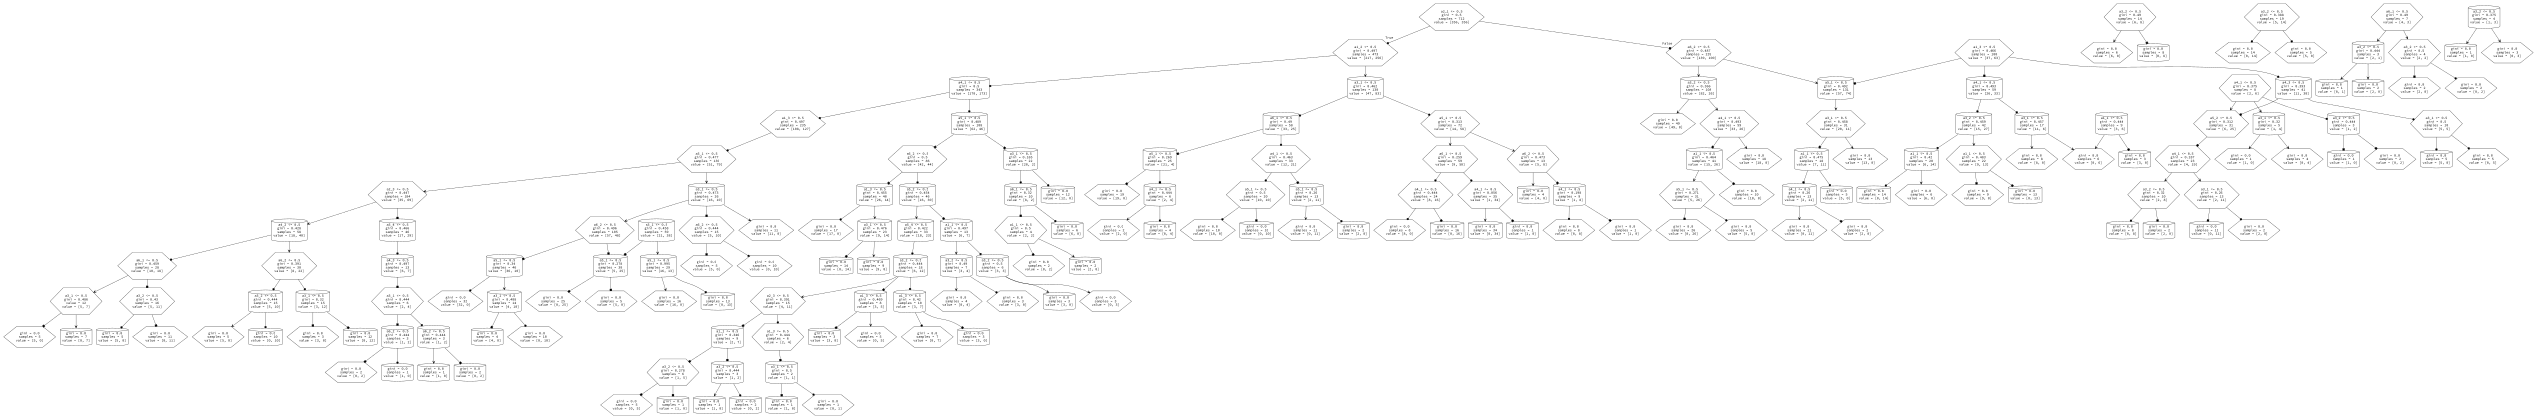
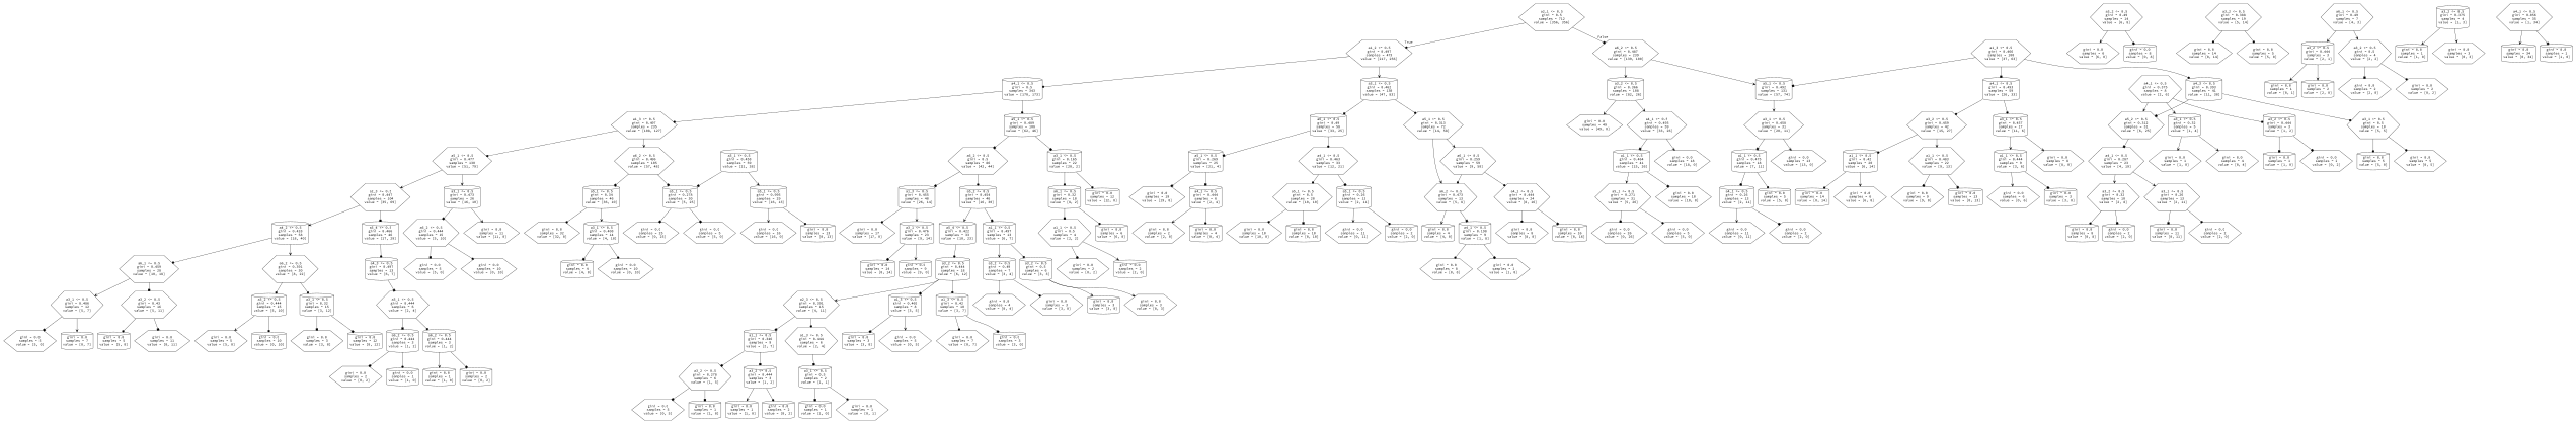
  digraph {
    fontname="Source Code Pro"
    node [fontname="Source Code Pro" shape=hexagon]
    edge [arrowhead=box fontname="Source Code Pro"]
    n1 [label="a2_1 <= 0.5\ngini = 0.5\nsamples = 712\nvalue = [356, 356]"]
    n2 [label="a1_2 <= 0.5\ngini = 0.497\nsamples = 473\nvalue = [217, 256]"]
    n3 [label="a6_2 <= 0.5\ngini = 0.487\nsamples = 239\nvalue = [139, 100]"]
    n4 [label="a4_1 <= 0.5\ngini = 0.5\nsamples = 343\nvalue = [170, 173]" shape=cylinder]
    n5 [label="a3_1 <= 0.5\ngini = 0.462\nsamples = 130\nvalue = [47, 83]" shape=cylinder]
    n6 [label="a3_2 <= 0.5\ngini = 0.366\nsamples = 108\nvalue = [82, 26]" shape=cylinder]
    n7 [label="a5_1 <= 0.5\ngini = 0.492\nsamples = 131\nvalue = [57, 74]" shape=cylinder]
    n8 [label="a1_3 <= 0.5\ngini = 0.497\nsamples = 235\nvalue = [108, 127]"]
    n9 [label="a5_1 <= 0.5\ngini = 0.489\nsamples = 108\nvalue = [62, 46]" shape=cylinder]
    n10 [label="a6_1 <= 0.5\ngini = 0.49\nsamples = 58\nvalue = [33, 25]" shape=cylinder]
    n11 [label="a5_1 <= 0.5\ngini = 0.313\nsamples = 72\nvalue = [14, 58]"]
    n12 [label="a5_1 <= 0.5\ngini = 0.477\nsamples = 130\nvalue = [51, 79]"]
    n13 [label="a6_2 <= 0.5\ngini = 0.496\nsamples = 105\nvalue = [57, 48]"]
    n14 [label="a6_2 <= 0.5\ngini = 0.5\nsamples = 86\nvalue = [42, 44]"]
    n15 [label="a3_1 <= 0.5\ngini = 0.165\nsamples = 22\nvalue = [20, 2]" shape=cylinder]
    n16 [label="a2_3 <= 0.5\ngini = 0.447\nsamples = 104\nvalue = [35, 69]"]
    n17 [label="a3_1 <= 0.5\ngini = 0.473\nsamples = 26\nvalue = [16, 10]" shape=cylinder]
    n18 [label="a5_1 <= 0.5\ngini = 0.34\nsamples = 46\nvalue = [36, 10]" shape=cylinder]
    n19 [label="a5_1 <= 0.5\ngini = 0.278\nsamples = 30\nvalue = [5, 25]" shape=cylinder]
    n20 [label="a4_2 <= 0.5\ngini = 0.428\nsamples = 58\nvalue = [18, 40]" shape=cylinder]
    n21 [label="a5_4 <= 0.5\ngini = 0.466\nsamples = 46\nvalue = [17, 29]" shape=cylinder]
    n22 [label="a6_2 <= 0.5\ngini = 0.444\nsamples = 15\nvalue = [5, 10]"]
    n23 [label="gini = 0.0\nsamples = 11\nvalue = [11, 0]"]
    n24 [label="a6_1 <= 0.5\ngini = 0.459\nsamples = 28\nvalue = [10, 18]"]
    n25 [label="a6_2 <= 0.5\ngini = 0.391\nsamples = 30\nvalue = [8, 22]"]
    n26 [label="a4_3 <= 0.5\ngini = 0.497\nsamples = 13\nvalue = [6, 7]" shape=cylinder]
-   n27 [label="a3_1 <= 0.5\ngini = 0.486\nvalue = 12\nvalue = [5, 7]"]
+   n27 [label="a3_1 <= 0.5\ngini = 0.486\nsamples = 12\nvalue = [5, 7]"]
    n28 [label="a3_2 <= 0.5\ngini = 0.43\nsamples = 16\nvalue = [5, 11]"]
    n29 [label="a3_2 <= 0.5\ngini = 0.444\nsamples = 15\nvalue = [5, 10]" shape=cylinder]
    n30 [label="a3_1 <= 0.5\ngini = 0.32\nsamples = 15\nvalue = [3, 12]" shape=cylinder]
    n31 [label="gini = 0.0\nsamples = 5\nvalue = [5, 0]"]
    n32 [label="gini = 0.0\nsamples = 7\nvalue = [0, 7]" shape=cylinder]
    n33 [label="gini = 0.0\nsamples = 5\nvalue = [5, 0]" shape=cylinder]
    n34 [label="gini = 0.0\nsamples = 11\nvalue = [0, 11]"]
    n35 [label="gini = 0.0\nsamples = 5\nvalue = [5, 0]"]
    n36 [label="gini = 0.0\nsamples = 10\nvalue = [0, 10]" shape=cylinder]
    n37 [label="gini = 0.0\nsamples = 3\nvalue = [3, 0]"]
    n38 [label="gini = 0.0\nsamples = 12\nvalue = [0, 12]" shape=cylinder]
    n39 [label="a3_1 <= 0.5\ngini = 0.444\nsamples = 6\nvalue = [2, 4]"]
    n40 [label="a3_2 <= 0.5\ngini = 0.49\nsamples = 14\nvalue = [6, 8]"]
    n41 [label="gini = 0.0\nsamples = 6\nvalue = [6, 0]"]
    n42 [label="gini = 0.0\nsamples = 8\nvalue = [0, 8]" shape=cylinder]
    n43 [label="a3_2 <= 0.5\ngini = 0.388\nsamples = 19\nvalue = [5, 14]"]
    n44 [label="gini = 0.0\nsamples = 14\nvalue = [0, 14]"]
    n45 [label="gini = 0.0\nsamples = 5\nvalue = [5, 0]"]
    n46 [label="a6_1 <= 0.5\ngini = 0.49\nsamples = 7\nvalue = [4, 3]"]
    n47 [label="a3_2 <= 0.5\ngini = 0.444\nsamples = 3\nvalue = [2, 1]" shape=cylinder]
    n48 [label="a3_2 <= 0.5\ngini = 0.5\nsamples = 4\nvalue = [2, 2]"]
    n49 [label="a6_2 <= 0.5\ngini = 0.444\nsamples = 3\nvalue = [1, 2]" shape=cylinder]
    n50 [label="a6_2 <= 0.5\ngini = 0.444\nsamples = 3\nvalue = [1, 2]" shape=cylinder]
    n51 [label="gini = 0.0\nsamples = 1\nvalue = [0, 1]" shape=cylinder]
    n52 [label="gini = 0.0\nsamples = 2\nvalue = [2, 0]" shape=cylinder]
    n53 [label="gini = 0.0\nsamples = 2\nvalue = [2, 0]"]
    n54 [label="gini = 0.0\nsamples = 2\nvalue = [0, 2]"]
    n55 [label="gini = 0.0\nsamples = 2\nvalue = [0, 2]"]
    n56 [label="gini = 0.0\nsamples = 1\nvalue = [1, 0]" shape=cylinder]
    n57 [label="gini = 0.0\nsamples = 1\nvalue = [1, 0]" shape=cylinder]
    n58 [label="gini = 0.0\nsamples = 2\nvalue = [0, 2]" shape=cylinder]
    n59 [label="gini = 0.0\nsamples = 5\nvalue = [5, 0]"]
    n60 [label="gini = 0.0\nsamples = 10\nvalue = [0, 10]"]
    n61 [label="a3_1 <= 0.5\ngini = 0.458\nsamples = 59\nvalue = [21, 38]" shape=cylinder]
    n62 [label="a5_1 <= 0.5\ngini = 0.995\nsamples = 29\nvalue = [16, 13]" shape=cylinder]
    n63 [label="gini = 0.0\nsamples = 32\nvalue = [32, 0]"]
    n64 [label="a3_1 <= 0.5\ngini = 0.408\nsamples = 14\nvalue = [4, 10]" shape=cylinder]
    n65 [label="gini = 0.0\nsamples = 16\nvalue = [16, 0]"]
    n66 [label="gini = 0.0\nsamples = 13\nvalue = [0, 13]" shape=cylinder]
    n67 [label="gini = 0.0\nsamples = 25\nvalue = [0, 25]"]
    n68 [label="gini = 0.0\nsamples = 5\nvalue = [5, 0]"]
    n69 [label="gini = 0.0\nsamples = 4\nvalue = [4, 0]" shape=cylinder]
    n70 [label="gini = 0.0\nsamples = 10\nvalue = [0, 10]"]
    n71 [label="a1_3 <= 0.5\ngini = 0.455\nsamples = 40\nvalue = [26, 14]" shape=cylinder]
    n72 [label="a5_2 <= 0.5\ngini = 0.454\nsamples = 46\nvalue = [16, 30]" shape=cylinder]
    n73 [label="a6_1 <= 0.5\ngini = 0.32\nsamples = 10\nvalue = [8, 2]" shape=cylinder]
    n74 [label="gini = 0.0\nsamples = 12\nvalue = [12, 0]" shape=cylinder]
    n75 [label="gini = 0.0\nsamples = 17\nvalue = [17, 0]"]
    n76 [label="a3_1 <= 0.5\ngini = 0.476\nsamples = 23\nvalue = [9, 14]" shape=cylinder]
    n77 [label="a5_4 <= 0.5\ngini = 0.422\nsamples = 33\nvalue = [10, 23]" shape=cylinder]
    n78 [label="a1_1 <= 0.5\ngini = 0.497\nsamples = 13\nvalue = [6, 7]" shape=cylinder]
    n79 [label="gini = 0.0\nsamples = 14\nvalue = [0, 14]" shape=cylinder]
    n80 [label="gini = 0.0\nsamples = 9\nvalue = [9, 0]" shape=cylinder]
    n81 [label="a3_2 <= 0.5\ngini = 0.444\nsamples = 18\nvalue = [6, 12]" shape=cylinder]
    n82 [label="a3_2 <= 0.5\ngini = 0.49\nsamples = 7\nvalue = [3, 4]" shape=cylinder]
    n83 [label="a3_2 <= 0.5\ngini = 0.5\nsamples = 6\nvalue = [3, 3]" shape=cylinder]
    n84 [label="a2_3 <= 0.5\ngini = 0.391\nsamples = 15\nvalue = [4, 11]"]
    n85 [label="a1_3 <= 0.5\ngini = 0.469\nsamples = 8\nvalue = [3, 5]" shape=cylinder]
    n86 [label="a1_3 <= 0.5\ngini = 0.42\nsamples = 10\nvalue = [3, 7]" shape=cylinder]
    n87 [label="a1_1 <= 0.5\ngini = 0.346\nsamples = 9\nvalue = [2, 7]" shape=cylinder]
    n88 [label="a1_3 <= 0.5\ngini = 0.444\nsamples = 6\nvalue = [2, 4]"]
    n89 [label="gini = 0.0\nsamples = 3\nvalue = [3, 0]" shape=cylinder]
    n90 [label="gini = 0.0\nsamples = 5\nvalue = [0, 5]"]
    n91 [label="gini = 0.0\nsamples = 7\nvalue = [0, 7]"]
    n92 [label="gini = 0.0\nsamples = 3\nvalue = [3, 0]" shape=cylinder]
    n93 [label="a3_2 <= 0.5\ngini = 0.278\nsamples = 6\nvalue = [1, 5]"]
    n94 [label="a3_2 <= 0.5\ngini = 0.444\nsamples = 3\nvalue = [1, 2]" shape=cylinder]
    n95 [label="a3_1 <= 0.5\ngini = 0.5\nsamples = 2\nvalue = [1, 1]" shape=cylinder]
    n96 [label="gini = 0.0\nsamples = 5\nvalue = [0, 5]"]
    n97 [label="gini = 0.0\nsamples = 1\nvalue = [1, 0]" shape=cylinder]
    n98 [label="gini = 0.0\nsamples = 1\nvalue = [1, 0]" shape=cylinder]
    n99 [label="gini = 0.0\nsamples = 2\nvalue = [0, 2]" shape=cylinder]
    n100 [label="a3_2 <= 0.5\ngini = 0.375\nsamples = 4\nvalue = [1, 3]" shape=cylinder]
    n101 [label="gini = 0.0\nsamples = 1\nvalue = [1, 0]" shape=cylinder]
    n102 [label="gini = 0.0\nsamples = 3\nvalue = [0, 3]"]
    n103 [label="gini = 0.0\nsamples = 1\nvalue = [1, 0]" shape=cylinder]
    n104 [label="gini = 0.0\nsamples = 1\nvalue = [0, 1]"]
    n105 [label="gini = 0.0\nsamples = 4\nvalue = [0, 4]"]
    n106 [label="gini = 0.0\nsamples = 3\nvalue = [3, 0]"]
    n107 [label="gini = 0.0\nsamples = 3\nvalue = [3, 0]" shape=cylinder]
    n108 [label="gini = 0.0\nsamples = 3\nvalue = [0, 3]"]
    n109 [label="a1_1 <= 0.5\ngini = 0.5\nsamples = 4\nvalue = [2, 2]"]
    n110 [label="gini = 0.0\nsamples = 6\nvalue = [6, 0]" shape=cylinder]
    n111 [label="gini = 0.0\nsamples = 2\nvalue = [0, 2]"]
    n112 [label="gini = 0.0\nsamples = 2\nvalue = [2, 0]" shape=cylinder]
    n113 [label="a5_1 <= 0.5\ngini = 0.269\nsamples = 25\nvalue = [21, 4]" shape=cylinder]
    n114 [label="a4_1 <= 0.5\ngini = 0.463\nsamples = 33\nvalue = [12, 21]"]
    n115 [label="a6_1 <= 0.5\ngini = 0.259\nsamples = 59\nvalue = [9, 50]"]
    n116 [label="a6_2 <= 0.5\ngini = 0.473\nsamples = 13\nvalue = [5, 8]"]
    n117 [label="gini = 0.0\nsamples = 19\nvalue = [19, 0]"]
    n118 [label="a4_1 <= 0.5\ngini = 0.444\nsamples = 6\nvalue = [2, 4]" shape=cylinder]
    n119 [label="a5_1 <= 0.5\ngini = 0.5\nsamples = 20\nvalue = [10, 10]"]
    n120 [label="a5_1 <= 0.5\ngini = 0.26\nsamples = 13\nvalue = [2, 11]" shape=cylinder]
    n121 [label="gini = 0.0\nsamples = 2\nvalue = [2, 0]"]
    n122 [label="gini = 0.0\nsamples = 4\nvalue = [0, 4]" shape=cylinder]
    n123 [label="gini = 0.0\nsamples = 10\nvalue = [10, 0]"]
    n124 [label="gini = 0.0\nsamples = 10\nvalue = [0, 10]" shape=cylinder]
    n125 [label="gini = 0.0\nsamples = 11\nvalue = [0, 11]"]
    n126 [label="gini = 0.0\nsamples = 2\nvalue = [2, 0]" shape=cylinder]
    n127 [label="a4_1 <= 0.5\ngini = 0.444\nsamples = 24\nvalue = [8, 16]"]
    n128 [label="a4_1 <= 0.5\ngini = 0.056\nsamples = 35\nvalue = [1, 34]"]
    n129 [label="gini = 0.0\nsamples = 4\nvalue = [4, 0]" shape=cylinder]
    n130 [label="a4_1 <= 0.5\ngini = 0.198\nsamples = 9\nvalue = [1, 8]" shape=cylinder]
    n131 [label="gini = 0.0\nsamples = 8\nvalue = [8, 0]"]
    n132 [label="gini = 0.0\nsamples = 16\nvalue = [0, 16]" shape=cylinder]
    n133 [label="gini = 0.0\nsamples = 34\nvalue = [0, 34]" shape=cylinder]
    n134 [label="gini = 0.0\nsamples = 1\nvalue = [1, 0]" shape=cylinder]
    n135 [label="gini = 0.0\nsamples = 8\nvalue = [0, 8]"]
    n136 [label="gini = 0.0\nsamples = 1\nvalue = [1, 0]"]
    n137 [label="gini = 0.0\nsamples = 49\nvalue = [49, 0]"]
    n138 [label="a4_1 <= 0.5\ngini = 0.493\nsamples = 59\nvalue = [33, 26]"]
    n139 [label="a3_1 <= 0.5\ngini = 0.458\nsamples = 31\nvalue = [20, 11]"]
    n140 [label="a1_1 <= 0.5\ngini = 0.464\nsamples = 41\nvalue = [15, 26]" shape=cylinder]
    n141 [label="gini = 0.0\nsamples = 18\nvalue = [18, 0]"]
    n142 [label="a5_1 <= 0.5\ngini = 0.271\nsamples = 31\nvalue = [5, 26]"]
    n143 [label="gini = 0.0\nsamples = 10\nvalue = [10, 0]"]
    n144 [label="gini = 0.0\nsamples = 26\nvalue = [0, 26]"]
    n145 [label="gini = 0.0\nsamples = 5\nvalue = [5, 0]"]
    n146 [label="a1_3 <= 0.5\ngini = 0.466\nsamples = 100\nvalue = [37, 63]"]
    n147 [label="a4_1 <= 0.5\ngini = 0.493\nsamples = 59\nvalue = [26, 33]" shape=cylinder]
    n148 [label="a4_3 <= 0.5\ngini = 0.393\nsamples = 41\nvalue = [11, 30]" shape=cylinder]
    n149 [label="a1_1 <= 0.5\ngini = 0.475\nsamples = 18\nvalue = [7, 11]" shape=cylinder]
    n150 [label="gini = 0.0\nsamples = 13\nvalue = [13, 0]"]
-   n151 [label="a3_2 <= 0.5\ngini = 0.459\nsamples = 42\nvalue = [15, 27]" shape=cylinder]
+   n151 [label="a3_2 <= 0.5\ngini = 0.459\nsamples = 42\nvalue = [15, 27]"]
    n152 [label="a3_1 <= 0.5\ngini = 0.457\nsamples = 17\nvalue = [11, 6]" shape=cylinder]
    n153 [label="a5_2 <= 0.5\ngini = 0.312\nsamples = 31\nvalue = [6, 25]"]
    n154 [label="a3_1 <= 0.5\ngini = 0.5\nsamples = 10\nvalue = [5, 5]"]
    n155 [label="a1_1 <= 0.5\ngini = 0.42\nsamples = 20\nvalue = [6, 14]" shape=cylinder]
    n156 [label="a1_1 <= 0.5\ngini = 0.483\nsamples = 22\nvalue = [9, 13]"]
    n157 [label="a1_1 <= 0.5\ngini = 0.444\nsamples = 9\nvalue = [3, 6]" shape=cylinder]
    n158 [label="gini = 0.0\nsamples = 8\nvalue = [8, 0]"]
    n159 [label="gini = 0.0\nsamples = 14\nvalue = [0, 14]" shape=cylinder]
    n160 [label="gini = 0.0\nsamples = 6\nvalue = [6, 0]"]
    n161 [label="gini = 0.0\nsamples = 9\nvalue = [9, 0]"]
    n162 [label="gini = 0.0\nsamples = 13\nvalue = [0, 13]" shape=cylinder]
    n163 [label="gini = 0.0\nsamples = 6\nvalue = [0, 6]"]
    n164 [label="gini = 0.0\nsamples = 3\nvalue = [3, 0]" shape=cylinder]
    n165 [label="a4_1 <= 0.5\ngini = 0.287\nsamples = 23\nvalue = [4, 19]"]
    n166 [label="gini = 0.0\nsamples = 5\nvalue = [5, 0]" shape=cylinder]
    n167 [label="gini = 0.0\nsamples = 5\nvalue = [0, 5]"]
    n168 [label="a3_2 <= 0.5\ngini = 0.32\nsamples = 10\nvalue = [2, 8]"]
    n169 [label="a3_1 <= 0.5\ngini = 0.26\nsamples = 13\nvalue = [2, 11]"]
    n170 [label="a4_1 <= 0.5\ngini = 0.375\nsamples = 8\nvalue = [2, 6]"]
    n171 [label="a3_1 <= 0.5\ngini = 0.32\nsamples = 5\nvalue = [1, 4]" shape=cylinder]
    n172 [label="a3_2 <= 0.5\ngini = 0.444\nsamples = 3\nvalue = [1, 2]" shape=cylinder]
    n173 [label="gini = 0.0\nsamples = 8\nvalue = [0, 8]" shape=cylinder]
    n174 [label="gini = 0.0\nsamples = 2\nvalue = [2, 0]" shape=cylinder]
    n175 [label="gini = 0.0\nsamples = 11\nvalue = [0, 11]" shape=cylinder]
    n176 [label="gini = 0.0\nsamples = 2\nvalue = [2, 0]"]
    n177 [label="gini = 0.0\nsamples = 1\nvalue = [1, 0]"]
    n178 [label="gini = 0.0\nsamples = 4\nvalue = [0, 4]"]
    n179 [label="gini = 0.0\nsamples = 1\nvalue = [1, 0]" shape=cylinder]
    n180 [label="gini = 0.0\nsamples = 2\nvalue = [0, 2]"]
    n181 [label="a4_1 <= 0.5\ngini = 0.26\nsamples = 13\nvalue = [2, 11]" shape=cylinder]
    n182 [label="gini = 0.0\nsamples = 5\nvalue = [5, 0]" shape=cylinder]
    n183 [label="gini = 0.0\nsamples = 11\nvalue = [0, 11]"]
    n184 [label="gini = 0.0\nsamples = 2\nvalue = [2, 0]"]
    n1 -> n2 [arrowhead=dot headlabel=True labelangle=45 labeldistance=2.5]
    n1 -> n3 [headlabel=False labelangle=-45 labeldistance=2.5]
    n2 -> n4 [arrowhead=dot]
    n2 -> n5 [arrowhead=vee]
    n3 -> n6 [arrowhead=vee]
    n3 -> n7 [arrowhead=vee]
    n4 -> n8 [arrowhead=dot]
    n4 -> n9 [arrowhead=dot]
    n5 -> n10 [arrowhead=dot]
    n5 -> n11 [arrowhead=dot]
    n6 -> n137 [arrowhead=vee]
    n6 -> n138 [arrowhead=vee]
    n7 -> n139 [arrowhead=vee]
    n8 -> n12 [arrowhead=dot]
-   n17 -> n13 [arrowhead=vee]
+   n8 -> n13 [arrowhead=vee]
    n9 -> n14
    n9 -> n15
    n10 -> n113
    n10 -> n114 [arrowhead=dot]
    n11 -> n115 [arrowhead=vee]
    n11 -> n116 [arrowhead=vee]
    n12 -> n16 [arrowhead=vee]
    n12 -> n17 [arrowhead=vee]
    n13 -> n18
    n13 -> n19
    n14 -> n71
    n14 -> n72 [arrowhead=dot]
    n15 -> n73 [arrowhead=dot]
    n15 -> n74 [arrowhead=dot]
    n16 -> n20 [arrowhead=vee]
    n16 -> n21
    n17 -> n22
    n17 -> n23 [arrowhead=vee]
    n18 -> n63 [arrowhead=dot]
    n18 -> n64 [arrowhead=vee]
    n19 -> n67
    n19 -> n68
    n20 -> n24 [arrowhead=dot]
    n20 -> n25 [arrowhead=vee]
    n21 -> n26 [arrowhead=dot]
    n22 -> n59
    n22 -> n60 [arrowhead=dot]
    n24 -> n27 [arrowhead=vee]
    n24 -> n28
    n25 -> n29 [arrowhead=dot]
    n25 -> n30 [arrowhead=dot]
    n26 -> n39
    n27 -> n31
    n27 -> n32 [arrowhead=vee]
    n28 -> n33 [arrowhead=dot]
    n28 -> n34
    n29 -> n35 [arrowhead=vee]
    n29 -> n36 [arrowhead=dot]
    n30 -> n37
    n30 -> n38
    n39 -> n49
    n39 -> n50 [arrowhead=dot]
    n40 -> n41 [arrowhead=vee]
    n40 -> n42
    n43 -> n44 [arrowhead=dot]
    n43 -> n45 [arrowhead=dot]
    n46 -> n47 [arrowhead=vee]
    n46 -> n48 [arrowhead=vee]
    n47 -> n51 [arrowhead=vee]
    n47 -> n52 [arrowhead=vee]
    n48 -> n53
    n48 -> n54 [arrowhead=dot]
    n49 -> n55
    n49 -> n56 [arrowhead=dot]
    n50 -> n57 [arrowhead=vee]
    n50 -> n58
    n61 -> n19
    n61 -> n62 [arrowhead=vee]
    n62 -> n65 [arrowhead=vee]
    n62 -> n66 [arrowhead=dot]
    n64 -> n69
    n64 -> n70 [arrowhead=dot]
    n71 -> n75 [arrowhead=dot]
    n71 -> n76 [arrowhead=vee]
    n72 -> n77 [arrowhead=vee]
    n72 -> n78
    n73 -> n109
    n73 -> n110 [arrowhead=dot]
    n76 -> n79
    n76 -> n80 [arrowhead=vee]
    n77 -> n81 [arrowhead=dot]
    n78 -> n82 [arrowhead=vee]
    n78 -> n83 [arrowhead=dot]
    n81 -> n84 [arrowhead=vee]
    n81 -> n85
    n81 -> n86 [arrowhead=dot]
    n82 -> n105 [arrowhead=vee]
    n82 -> n106 [arrowhead=dot]
    n83 -> n107 [arrowhead=vee]
    n83 -> n108 [arrowhead=vee]
    n84 -> n87
    n84 -> n88 [arrowhead=dot]
    n85 -> n89
    n85 -> n90 [arrowhead=vee]
    n86 -> n91 [arrowhead=dot]
    n86 -> n92
    n87 -> n93
    n87 -> n94
    n88 -> n95
    n93 -> n96
    n93 -> n97
    n94 -> n98 [arrowhead=vee]
    n94 -> n99 [arrowhead=dot]
    n95 -> n103
    n95 -> n104 [arrowhead=dot]
    n100 -> n101 [arrowhead=vee]
    n100 -> n102 [arrowhead=vee]
    n109 -> n111
    n109 -> n112 [arrowhead=vee]
    n113 -> n117
    n113 -> n118
    n114 -> n119 [arrowhead=dot]
    n114 -> n120
    n115 -> n127 [arrowhead=dot]
-   n115 -> n128 [arrowhead=dot]
+   n115 -> n116 [arrowhead=dot]
    n116 -> n129 [arrowhead=vee]
    n116 -> n130
    n118 -> n121 [arrowhead=vee]
    n118 -> n122 [arrowhead=dot]
    n119 -> n123 [arrowhead=dot]
    n119 -> n124
    n120 -> n125 [arrowhead=vee]
    n120 -> n126 [arrowhead=dot]
    n127 -> n131 [arrowhead=dot]
    n127 -> n132
    n128 -> n133 [arrowhead=vee]
    n128 -> n134
    n130 -> n135 [arrowhead=dot]
    n130 -> n136
    n138 -> n140
    n138 -> n141 [arrowhead=vee]
    n139 -> n149
    n139 -> n150 [arrowhead=vee]
    n140 -> n142 [arrowhead=vee]
    n140 -> n143
    n142 -> n144
    n142 -> n145 [arrowhead=dot]
    n146 -> n7
    n146 -> n147
    n146 -> n148 [arrowhead=dot]
    n147 -> n151 [arrowhead=dot]
    n147 -> n152 [arrowhead=dot]
    n148 -> n153
    n148 -> n154 [arrowhead=dot]
    n149 -> n181
    n149 -> n182 [arrowhead=dot]
    n151 -> n155 [arrowhead=dot]
    n151 -> n156 [arrowhead=vee]
-   n152 -> n163 [arrowhead=vee]
+   n152 -> n157 [arrowhead=vee]
    n152 -> n158 [arrowhead=vee]
    n153 -> n165
    n154 -> n166 [arrowhead=dot]
    n154 -> n167 [arrowhead=dot]
    n155 -> n159 [arrowhead=dot]
    n155 -> n160 [arrowhead=vee]
    n156 -> n161
    n156 -> n162
    n157 -> n163 [arrowhead=vee]
    n157 -> n164
    n165 -> n168 [arrowhead=vee]
    n165 -> n169 [arrowhead=vee]
    n168 -> n173 [arrowhead=dot]
    n168 -> n174
    n169 -> n175
    n169 -> n176 [arrowhead=dot]
    n170 -> n153 [arrowhead=vee]
    n170 -> n171 [arrowhead=vee]
    n170 -> n172 [arrowhead=dot]
    n171 -> n177 [arrowhead=vee]
    n171 -> n178 [arrowhead=vee]
    n172 -> n179
    n172 -> n180
    n181 -> n183 [arrowhead=vee]
    n181 -> n184
  }
